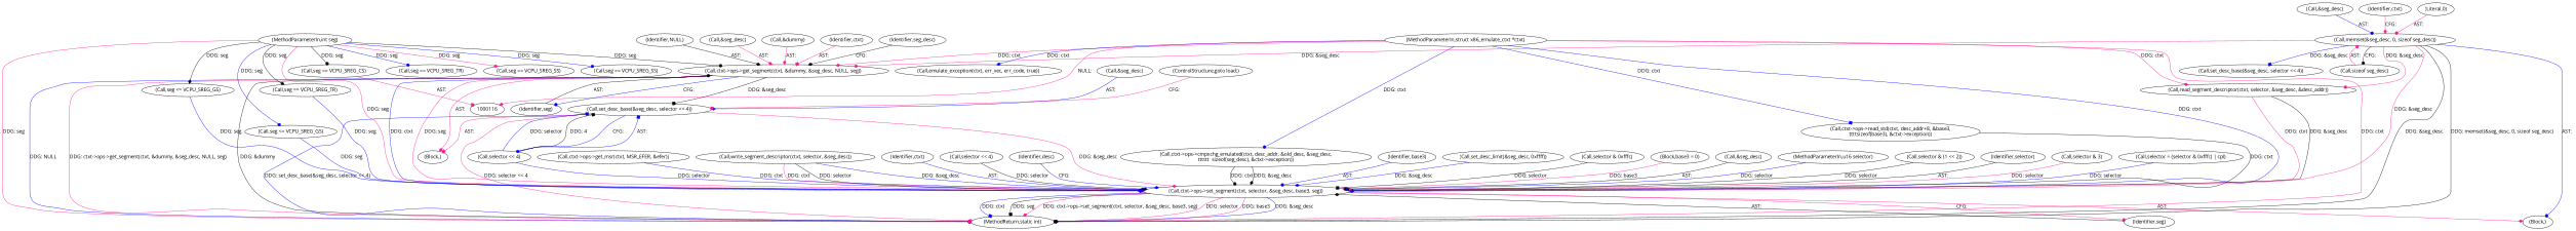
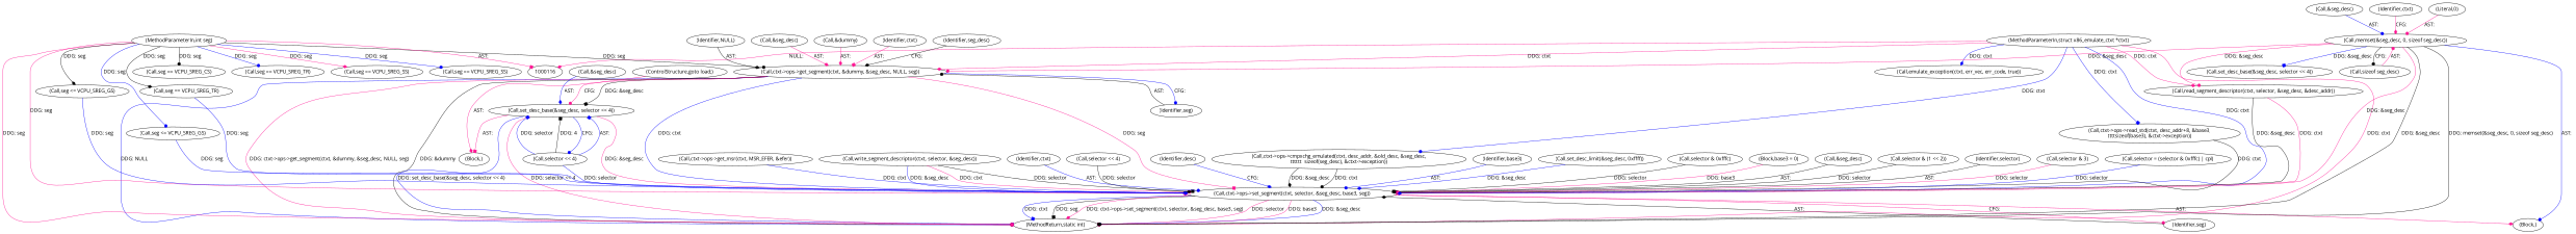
  digraph {
    fontname="Open Sans"
    node [fontname="Open Sans"]
    edge [arrowhead=diamond color=deeppink fontname="Open Sans"]
    n1 [label="(Call,ctxt->ops->get_segment(ctxt, &dummy, &seg_desc, NULL, seg))"]
    n2 [label="(Call,set_desc_base(&seg_desc, selector << 4))"]
    n3 [label="(Call,ctxt->ops->set_segment(ctxt, selector, &seg_desc, base3, seg))"]
    n4 [label="(MethodReturn,static int)"]
    n5 [label="(Identifier,seg)"]
    n6 [label="(Block,)"]
    n7 [label="(Call,selector << 4)"]
    n8 [label="(Block,)"]
    n9 [label="(Identifier,seg)"]
    n10 [label="(MethodParameterIn,struct x86_emulate_ctxt *ctxt)"]
    n11 [label="(Call,emulate_exception(ctxt, err_vec, err_code, true))"]
    n12 [label="(Call,ctxt->ops->cmpxchg_emulated(ctxt, desc_addr, &old_desc, &seg_desc,\n\t\t\t\t\t\t  sizeof(seg_desc), &ctxt->exception))"]
    n13 [label="(Call,read_segment_descriptor(ctxt, selector, &seg_desc, &desc_addr))"]
    n14 [label="(Call,ctxt->ops->read_std(ctxt, desc_addr+8, &base3,\n\t\t\t\tsizeof(base3), &ctxt->exception))"]
    1000116
    n16 [label="(Call,ctxt->ops->get_msr(ctxt, MSR_EFER, &efer))"]
    n17 [label="(Call,write_segment_descriptor(ctxt, selector, &seg_desc))"]
    n18 [label="(Call,memset(&seg_desc, 0, sizeof seg_desc))"]
    n19 [label="(Call,set_desc_base(&seg_desc, selector << 4))"]
    n20 [label="(Call,sizeof seg_desc)"]
    n21 [label="(MethodParameterIn,int seg)"]
    n22 [label="(Call,seg == VCPU_SREG_CS)"]
    n23 [label="(Call,seg == VCPU_SREG_TR)"]
    n24 [label="(Call,seg <= VCPU_SREG_GS)"]
    n25 [label="(Call,seg == VCPU_SREG_SS)"]
    n26 [label="(Call,seg == VCPU_SREG_SS)"]
    n27 [label="(Call,seg <= VCPU_SREG_GS)"]
    n28 [label="(Call,seg == VCPU_SREG_TR)"]
    n29 [label="(Identifier,NULL)"]
    n30 [label="(Call,&seg_desc)"]
    n31 [label="(Call,&seg_desc)"]
    n32 [label="(Call,&seg_desc)"]
    n33 [label="(Identifier,ctxt)"]
    n34 [label="(Call,selector << 4)"]
    n35 [label="(Call,&dummy)"]
    n36 [label="(Identifier,desc)"]
    n37 [label="(Identifier,base3)"]
    n38 [label="(ControlStructure,goto load;)"]
    n39 [label="(Call,set_desc_limit(&seg_desc, 0xffff))"]
    n40 [label="(Identifier,ctxt)"]
    n41 [label="(Call,selector & 0xfffc)"]
    n42 [label="(Identifier,ctxt)"]
    n43 [label="(Block,base3 = 0)"]
    n44 [label="(Call,&seg_desc)"]
    n45 [label="(Identifier,seg_desc)"]
-   n46 [label="(MethodParameterIn,u16 selector)"]
    n47 [label="(Call,selector & (1 << 2))"]
    n48 [label="(Literal,0)"]
    n49 [label="(Identifier,selector)"]
    n50 [label="(Call,selector & 3)"]
    n51 [label="(Call,selector = (selector & 0xfffc) | cpl)"]
    n1 -> n2 [arrowhead=box color=black label="DDG: &seg_desc"]
    n1 -> n3 [arrowhead=dot color=blue label="DDG: ctxt"]
    n1 -> n3 [arrowhead=box label="DDG: seg"]
    n1 -> n4 [arrowhead=dot color=blue label="DDG: NULL"]
    n1 -> n4 [arrowhead=box label="DDG: ctxt->ops->get_segment(ctxt, &dummy, &seg_desc, NULL, seg)"]
    n1 -> n4 [arrowhead=dot color=black label="DDG: &dummy"]
    n1 -> n5 [arrowhead=dot color=blue label="CFG: "]
    n1 -> n6 [label="AST: "]
    n2 -> n3 [label="DDG: &seg_desc"]
    n2 -> n4 [arrowhead=dot color=blue label="DDG: set_desc_base(&seg_desc, selector << 4)"]
    n2 -> n4 [arrowhead=dot label="DDG: selector << 4"]
    n2 -> n6 [arrowhead=box label="AST: "]
    n2 -> n7 [arrowhead=dot color=blue label="CFG: "]
    n3 -> n4 [color=blue label="DDG: &seg_desc"]
    n3 -> n4 [arrowhead=box color=blue label="DDG: ctxt"]
    n3 -> n4 [arrowhead=box color=black label="DDG: seg"]
    n3 -> n4 [label="DDG: ctxt->ops->set_segment(ctxt, selector, &seg_desc, base3, seg)"]
    n3 -> n4 [arrowhead=dot label="DDG: selector"]
    n3 -> n4 [arrowhead=dot label="DDG: base3"]
    n3 -> n8 [label="AST: "]
    n3 -> n9 [arrowhead=dot label="CFG: "]
    n5 -> n1 [arrowhead=dot color=black label="AST: "]
    n7 -> n2 [arrowhead=box color=blue label="AST: "]
    n7 -> n2 [arrowhead=box color=blue label="DDG: selector"]
    n7 -> n2 [arrowhead=box color=black label="DDG: 4"]
    n7 -> n3 [color=blue label="DDG: selector"]
    n9 -> n3 [color=black label="AST: "]
    n10 -> n1 [label="DDG: ctxt"]
    n10 -> n3 [arrowhead=dot color=blue label="DDG: ctxt"]
    n10 -> n4 [arrowhead=dot label="DDG: ctxt"]
    n10 -> n11 [color=blue label="DDG: ctxt"]
    n10 -> n12 [arrowhead=dot color=blue label="DDG: ctxt"]
    n10 -> n13 [label="DDG: ctxt"]
    n10 -> n14 [arrowhead=box color=blue label="DDG: ctxt"]
    n10 -> 1000116 [label="NULL: "]
    n12 -> n3 [arrowhead=dot color=black label="DDG: ctxt"]
    n12 -> n3 [color=black label="DDG: &seg_desc"]
    n13 -> n3 [label="DDG: ctxt"]
    n13 -> n3 [color=black label="DDG: &seg_desc"]
    n14 -> n3 [color=black label="DDG: ctxt"]
    n16 -> n3 [color=blue label="DDG: ctxt"]
    n17 -> n3 [arrowhead=box label="DDG: ctxt"]
    n17 -> n3 [arrowhead=box color=black label="DDG: selector"]
    n17 -> n3 [arrowhead=dot color=blue label="DDG: &seg_desc"]
    n18 -> n1 [arrowhead=dot label="DDG: &seg_desc"]
    n18 -> n3 [arrowhead=dot label="DDG: &seg_desc"]
    n18 -> n4 [arrowhead=box color=black label="DDG: &seg_desc"]
    n18 -> n4 [color=black label="DDG: memset(&seg_desc, 0, sizeof seg_desc)"]
    n18 -> n8 [arrowhead=dot color=blue label="AST: "]
    n18 -> n13 [arrowhead=dot label="DDG: &seg_desc"]
    n18 -> n19 [arrowhead=box color=blue label="DDG: &seg_desc"]
    n18 -> n20 [arrowhead=dot color=black label="CFG: "]
    n20 -> n18 [arrowhead=dot label="AST: "]
    n21 -> n1 [arrowhead=dot color=black label="DDG: seg"]
    n21 -> n3 [arrowhead=box label="DDG: seg"]
    n21 -> n4 [arrowhead=dot label="DDG: seg"]
-   n22 -> 1000116 [arrowhead=box label="AST: "]
+   n21 -> 1000116 [arrowhead=box label="AST: "]
    n21 -> n22 [arrowhead=dot color=black label="DDG: seg"]
    n21 -> n23 [arrowhead=dot color=blue label="DDG: seg"]
    n21 -> n24 [color=black label="DDG: seg"]
    n21 -> n25 [label="DDG: seg"]
    n21 -> n26 [arrowhead=dot color=blue label="DDG: seg"]
    n21 -> n27 [arrowhead=dot color=blue label="DDG: seg"]
    n21 -> n28 [color=black label="DDG: seg"]
    n24 -> n3 [color=blue label="DDG: seg"]
    n27 -> n3 [color=blue label="DDG: seg"]
    n28 -> n3 [color=blue label="DDG: seg"]
    n29 -> n1 [color=black label="AST: "]
    n30 -> n18 [arrowhead=dot color=blue label="AST: "]
    n31 -> n1 [label="AST: "]
    n32 -> n2 [color=blue label="AST: "]
    n33 -> n3 [arrowhead=dot color=blue label="AST: "]
    n34 -> n3 [color=black label="DDG: selector"]
    n35 -> n1 [label="AST: "]
    n36 -> n3 [color=blue label="CFG: "]
    n37 -> n3 [arrowhead=dot color=blue label="AST: "]
    n38 -> n2 [arrowhead=dot label="CFG: "]
    n39 -> n3 [color=blue label="DDG: &seg_desc"]
    n40 -> n1 [arrowhead=box label="AST: "]
    n41 -> n3 [arrowhead=box color=black label="DDG: selector"]
    n42 -> n18 [label="CFG: "]
    n43 -> n3 [label="DDG: base3"]
    n44 -> n3 [arrowhead=box color=black label="AST: "]
    n45 -> n1 [color=black label="CFG: "]
-   n46 -> n3 [arrowhead=box color=blue label="DDG: selector"]
    n47 -> n3 [color=black label="DDG: selector"]
    n48 -> n18 [arrowhead=dot label="AST: "]
    n49 -> n3 [arrowhead=dot color=black label="AST: "]
    n50 -> n3 [arrowhead=box label="DDG: selector"]
    n51 -> n3 [color=blue label="DDG: selector"]
  }
